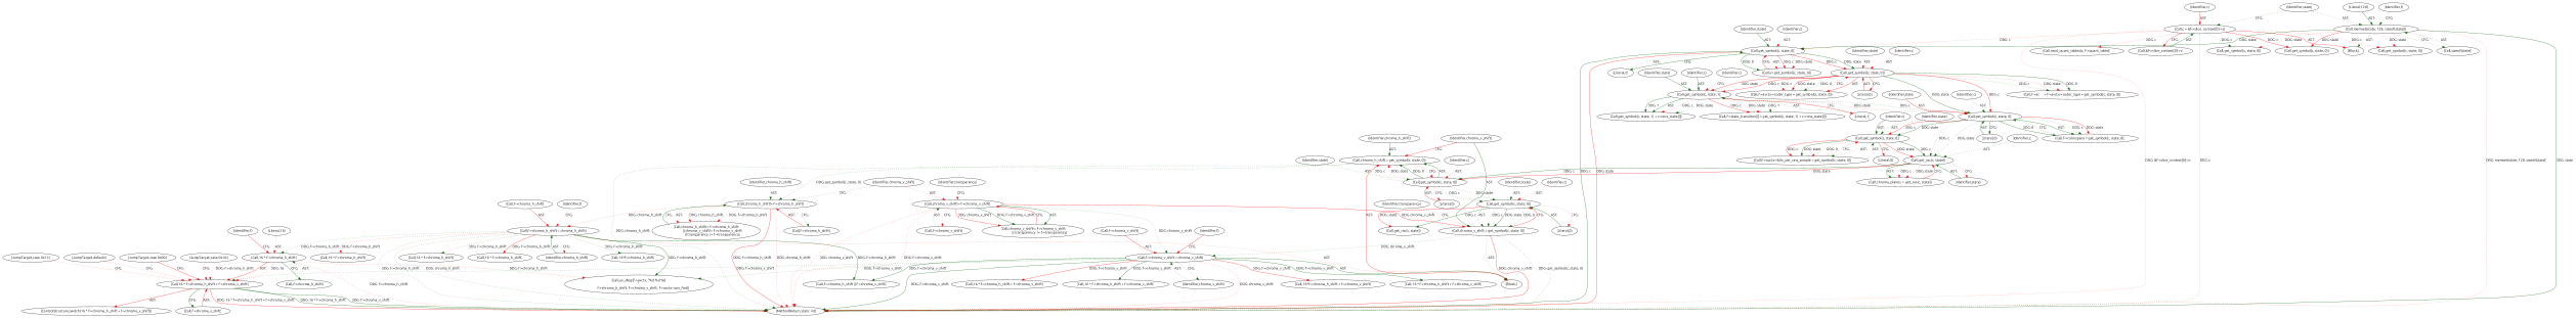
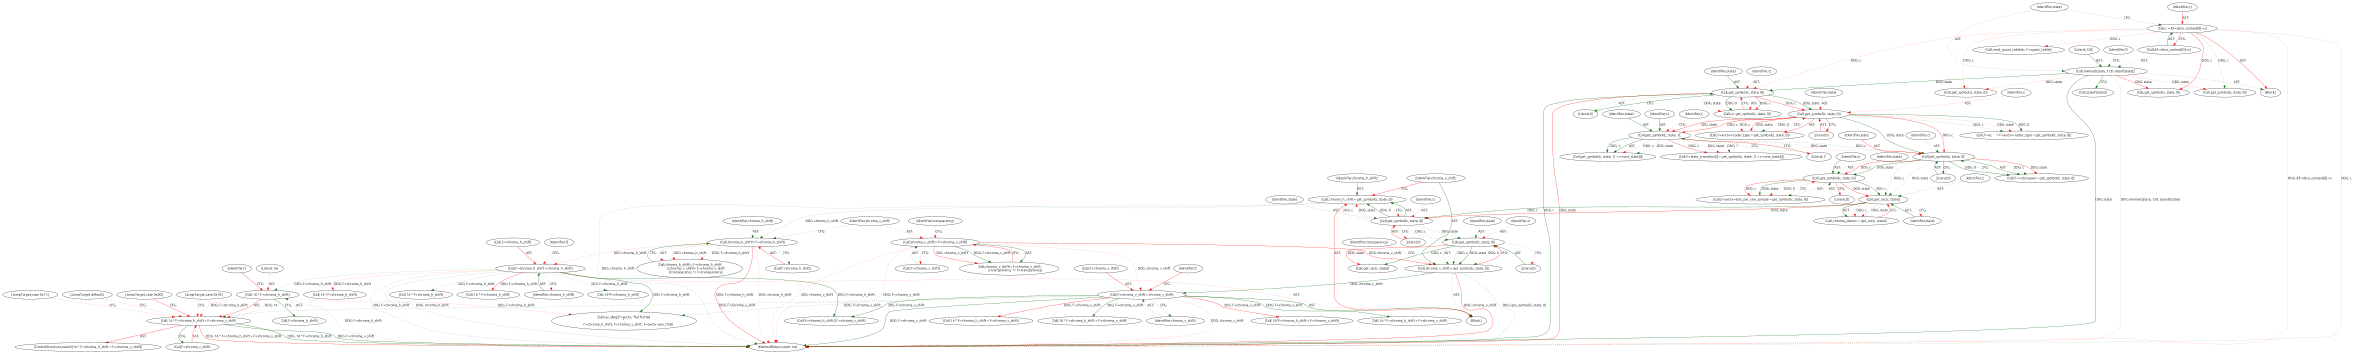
  digraph {
    fontname=Ubuntu
    node [fontname=Ubuntu]
    edge [color=red fontname=Ubuntu style=dotted]
    n1 [label="(Call,16 * f->chroma_h_shift + f->chroma_v_shift)"]
    n2 [label="(ControlStructure,switch(16 * f->chroma_h_shift + f->chroma_v_shift))"]
    n3 [label="(MethodReturn,static int)"]
    n4 [label="(Call,f->chroma_v_shift)"]
    n5 [label="(Call,16 * f->chroma_h_shift)"]
    n6 [label="(Call,av_dlog(f->avctx, \"%d %d %d\n\",\n            f->chroma_h_shift, f->chroma_v_shift, f->avctx->pix_fmt))"]
    n7 [label="(Call,f->chroma_h_shift)"]
    n8 [label="(Call,f->chroma_h_shift = chroma_h_shift)"]
    n9 [label="(Call,16 * f->chroma_h_shift)"]
    n10 [label="(Block,)"]
    n11 [label="(Call,16 * f->chroma_h_shift)"]
    n12 [label="(Call,16 * f->chroma_h_shift)"]
    n13 [label="(Identifier,chroma_h_shift)"]
    n14 [label="(Call,16*f->chroma_h_shift)"]
    n15 [label="(Call,f->chroma_h_shift || f->chroma_v_shift)"]
    n16 [label="(Call,chroma_h_shift = get_symbol(c, state, 0))"]
    n17 [label="(Call,get_symbol(c, state, 0))"]
    n18 [label="(Call,chroma_h_shift!= f->chroma_h_shift)"]
    n19 [label="(Call,get_symbol(c, state, 0))"]
    n20 [label="(Literal,0)"]
    n21 [label="(Call,f->chroma_h_shift)"]
    n22 [label="(Call,chroma_h_shift!= f->chroma_h_shift\n                 || chroma_v_shift!= f->chroma_v_shift\n                 || transparency  != f->transparency)"]
    n23 [label="(Call,chroma_v_shift = get_symbol(c, state, 0))"]
    n24 [label="(Call,get_rac(c, state))"]
    n25 [label="(Literal,0)"]
    n26 [label="(Call,get_rac(c, state))"]
    n27 [label="(Call,chroma_planes  = get_rac(c, state))"]
    n28 [label="(Identifier,state)"]
    n29 [label="(Call,get_symbol(c, state, 0))"]
    n30 [label="(Call,get_symbol(c, state, 0))"]
    n31 [label="(Call,f->colorspace = get_symbol(c, state, 0))"]
    n32 [label="(Literal,0)"]
    n33 [label="(Call,f->avctx->bits_per_raw_sample = get_symbol(c, state, 0))"]
    n34 [label="(Literal,0)"]
    n35 [label="(Call,get_symbol(c, state, 1))"]
    n36 [label="(Call,get_symbol(c, state, 1) + c->one_state[i])"]
    n37 [label="(Call,f->state_transition[i] = get_symbol(c, state, 1) + c->one_state[i])"]
    n38 [label="(Literal,1)"]
    n39 [label="(Call,get_symbol(c, state, 0))"]
    n40 [label="(Call,f->ac      = f->avctx->coder_type = get_symbol(c, state, 0))"]
    n41 [label="(Call,f->avctx->coder_type = get_symbol(c, state, 0))"]
    n42 [label="(Literal,0)"]
    n43 [label="(Call,get_symbol(c, state, 0))"]
    n44 [label="(Call,v= get_symbol(c, state, 0))"]
    n45 [label="(Literal,0)"]
    n46 [label="(Call,c = &f->slice_context[0]->c)"]
    n47 [label="(Call,get_symbol(c, state, 0))"]
    n48 [label="(Call,&f->slice_context[0]->c)"]
    n49 [label="(Block,)"]
    n50 [label="(Call,get_symbol(c, state, 0))"]
    n51 [label="(Call,read_quant_tables(c, f->quant_table))"]
    n52 [label="(Call,get_symbol(c, state, 0))"]
    n53 [label="(Call,memset(state, 128, sizeof(state)))"]
    n54 [label="(Call,sizeof(state))"]
    n55 [label="(Call,f->chroma_v_shift = chroma_v_shift)"]
    n56 [label="(Call,16*f->chroma_h_shift + f->chroma_v_shift)"]
    n57 [label="(Call,16 * f->chroma_h_shift + f->chroma_v_shift)"]
    n58 [label="(Call,16 * f->chroma_h_shift + f->chroma_v_shift)"]
    n59 [label="(Identifier,chroma_v_shift)"]
    n60 [label="(Call,16 * f->chroma_h_shift + f->chroma_v_shift)"]
    n61 [label="(Call,chroma_v_shift!= f->chroma_v_shift)"]
    n62 [label="(Call,chroma_v_shift!= f->chroma_v_shift\n                 || transparency  != f->transparency)"]
    n63 [label="(Call,f->chroma_v_shift)"]
    n64 [label="(Identifier,state)"]
    n65 [label="(Identifier,state)"]
    n66 [label="(Identifier,state)"]
    n67 [label="(Identifier,chroma_h_shift)"]
    n68 [label="(Identifier,chroma_v_shift)"]
    n69 [label="(Identifier,c)"]
    n70 [label="(Identifier,state)"]
    n71 [label="(Identifier,state)"]
    n72 [label="(Call,f->chroma_h_shift)"]
    n73 [label="(Identifier,f)"]
    n74 [label="(JumpTarget,default:)"]
    n75 [label="(Identifier,f)"]
    n76 [label="(Identifier,transparency)"]
    n77 [label="(Identifier,state)"]
    n78 [label="(Identifier,state)"]
    n79 [label="(Call,f->chroma_v_shift)"]
    n80 [label="(Identifier,transparency)"]
    n81 [label="(JumpTarget,case 0x00:)"]
    n82 [label="(Identifier,c)"]
    n83 [label="(Identifier,c)"]
    n84 [label="(Identifier,c)"]
    n85 [label="(Identifier,c)"]
    n86 [label="(Identifier,state)"]
    n87 [label="(Identifier,c)"]
    n88 [label="(Identifier,chroma_h_shift)"]
    n89 [label="(Identifier,c)"]
    n90 [label="(JumpTarget,case 0x10:)"]
    n91 [label="(Identifier,f)"]
    n92 [label="(Literal,16)"]
    n93 [label="(Literal,128)"]
    n94 [label="(Identifier,chroma_v_shift)"]
    n95 [label="(Identifier,c)"]
    n96 [label="(JumpTarget,case 0x11:)"]
    n97 [label="(Identifier,c)"]
    n98 [label="(Identifier,c)"]
    n99 [label="(Identifier,f)"]
    n1 -> n2 [label="AST: " style=solid]
    n1 -> n3 [label="DDG: 16 * f->chroma_h_shift + f->chroma_v_shift" style=solid]
    n1 -> n3 [color=darkgreen label="DDG: 16 * f->chroma_h_shift" style=solid]
    n1 -> n3 [color=darkgreen label="DDG: f->chroma_v_shift" style=solid]
    n1 -> n4 [color=darkgreen label="CFG: " style=solid]
    n4 -> n1 [label="AST: " style=solid]
    n5 -> n1 [label="AST: " style=solid]
    n5 -> n1 [label="DDG: 16"]
    n5 -> n1 [label="DDG: f->chroma_h_shift"]
    n5 -> n3 [label="DDG: f->chroma_h_shift"]
    n5 -> n6 [label="DDG: f->chroma_h_shift"]
    n5 -> n7 [color=darkgreen label="CFG: " style=solid]
    n7 -> n5 [color=darkgreen label="AST: "]
    n8 -> n3 [color=darkgreen label="DDG: chroma_h_shift"]
    n8 -> n3 [color=darkgreen label="DDG: f->chroma_h_shift"]
    n8 -> n5 [color=darkgreen label="DDG: f->chroma_h_shift"]
    n8 -> n6 [color=darkgreen label="DDG: f->chroma_h_shift" style=solid]
    n8 -> n9 [label="DDG: f->chroma_h_shift"]
    n8 -> n10 [label="AST: "]
    n8 -> n11 [color=darkgreen label="DDG: f->chroma_h_shift"]
    n8 -> n12 [label="DDG: f->chroma_h_shift" style=solid]
    n8 -> n13 [label="CFG: "]
    n8 -> n14 [color=darkgreen label="DDG: f->chroma_h_shift"]
    n8 -> n15 [color=darkgreen label="DDG: f->chroma_h_shift" style=solid]
    n13 -> n8 [color=darkgreen label="AST: " style=solid]
    n16 -> n3 [color=darkgreen label="DDG: chroma_h_shift"]
    n16 -> n10 [label="AST: " style=solid]
    n16 -> n17 [label="CFG: "]
-   n16 -> n18 [color=darkgreen label="DDG: get_symbol(c, state, 0)"]
+   n16 -> n18 [color=darkgreen label="DDG: chroma_h_shift"]
    n17 -> n16 [color=darkgreen label="AST: " style=solid]
    n17 -> n16 [label="DDG: c"]
    n17 -> n16 [label="DDG: state"]
    n17 -> n16 [color=darkgreen label="DDG: 0" style=solid]
    n17 -> n19 [color=darkgreen label="DDG: c"]
    n17 -> n19 [color=darkgreen label="DDG: state"]
    n17 -> n20 [label="CFG: "]
    n18 -> n3 [label="DDG: f->chroma_h_shift" style=solid]
    n18 -> n3 [label="DDG: chroma_h_shift"]
    n18 -> n8 [label="DDG: chroma_h_shift"]
    n18 -> n21 [color=darkgreen label="CFG: "]
    n18 -> n22 [label="AST: "]
    n18 -> n22 [label="DDG: chroma_h_shift"]
    n18 -> n22 [label="DDG: f->chroma_h_shift"]
    n19 -> n23 [color=darkgreen label="AST: "]
    n19 -> n23 [color=darkgreen label="DDG: c"]
    n19 -> n23 [color=darkgreen label="DDG: state" style=solid]
    n19 -> n23 [color=darkgreen label="DDG: 0"]
    n19 -> n24 [color=darkgreen label="DDG: c" style=solid]
    n19 -> n24 [label="DDG: state" style=solid]
    n19 -> n25 [label="CFG: "]
    n20 -> n17 [label="AST: " style=solid]
    n21 -> n18 [label="AST: " style=solid]
    n22 -> n18 [color=darkgreen label="CFG: " style=solid]
    n23 -> n3 [color=darkgreen label="DDG: get_symbol(c, state, 0)"]
    n23 -> n3 [label="DDG: chroma_v_shift" style=solid]
    n23 -> n10 [label="AST: "]
    n23 -> n19 [label="CFG: " style=solid]
-   n23 -> n55 [color=darkgreen label="DDG: chroma_v_shift"]
+   n23 -> n55 [color=darkgreen label="DDG: chroma_v_shift" style=solid]
    n25 -> n19 [color=darkgreen label="AST: " style=solid]
    n26 -> n17 [color=darkgreen label="DDG: c" style=solid]
    n26 -> n17 [label="DDG: state" style=solid]
    n26 -> n27 [color=darkgreen label="AST: " style=solid]
    n26 -> n27 [label="DDG: c"]
    n26 -> n27 [label="DDG: state"]
    n26 -> n28 [label="CFG: "]
    n27 -> n26 [label="CFG: " style=solid]
    n28 -> n26 [color=darkgreen label="AST: " style=solid]
    n29 -> n26 [color=darkgreen label="DDG: c"]
    n29 -> n26 [color=darkgreen label="DDG: state"]
    n29 -> n30 [label="DDG: c" style=solid]
    n29 -> n30 [color=darkgreen label="DDG: state" style=solid]
    n29 -> n31 [color=darkgreen label="AST: " style=solid]
    n29 -> n31 [color=darkgreen label="DDG: c"]
    n29 -> n31 [label="DDG: state" style=solid]
    n29 -> n31 [color=darkgreen label="DDG: 0" style=solid]
    n29 -> n32 [color=darkgreen label="CFG: " style=solid]
    n30 -> n26 [color=darkgreen label="DDG: c" style=solid]
    n30 -> n26 [label="DDG: state" style=solid]
    n30 -> n33 [color=darkgreen label="AST: "]
    n30 -> n33 [label="DDG: c" style=solid]
    n30 -> n33 [color=darkgreen label="DDG: state" style=solid]
    n30 -> n33 [label="DDG: 0"]
    n30 -> n34 [label="CFG: " style=solid]
    n31 -> n29 [color=darkgreen label="CFG: "]
    n32 -> n29 [color=darkgreen label="AST: " style=solid]
    n33 -> n30 [label="CFG: "]
    n34 -> n30 [color=darkgreen label="AST: "]
    n35 -> n29 [color=darkgreen label="DDG: c"]
    n35 -> n29 [label="DDG: state"]
    n35 -> n36 [color=darkgreen label="AST: " style=solid]
    n35 -> n36 [label="DDG: c"]
    n35 -> n36 [color=darkgreen label="DDG: state"]
    n35 -> n36 [color=darkgreen label="DDG: 1" style=solid]
    n35 -> n37 [label="DDG: c" style=solid]
    n35 -> n37 [label="DDG: state"]
    n35 -> n37 [color=darkgreen label="DDG: 1"]
    n35 -> n38 [label="CFG: " style=solid]
-   n38 -> n35 [color=darkgreen label="AST: "]
+   n38 -> n35 [color=darkgreen label="CFG: "]
    n39 -> n29 [label="DDG: c" style=solid]
    n39 -> n29 [color=darkgreen label="DDG: state" style=solid]
    n39 -> n35 [label="DDG: c" style=solid]
    n39 -> n35 [label="DDG: state" style=solid]
    n39 -> n40 [color=darkgreen label="DDG: c"]
    n39 -> n40 [label="DDG: state"]
    n39 -> n40 [color=darkgreen label="DDG: 0" style=solid]
    n39 -> n41 [label="AST: " style=solid]
    n39 -> n41 [label="DDG: c"]
    n39 -> n41 [label="DDG: state" style=solid]
    n39 -> n41 [color=darkgreen label="DDG: 0"]
    n39 -> n42 [label="CFG: " style=solid]
    n41 -> n39 [label="CFG: "]
    n42 -> n39 [label="AST: " style=solid]
    n43 -> n3 [label="DDG: state" style=solid]
    n43 -> n3 [color=darkgreen label="DDG: c" style=solid]
    n43 -> n39 [label="DDG: c" style=solid]
    n43 -> n39 [color=darkgreen label="DDG: state" style=solid]
    n43 -> n44 [label="AST: "]
    n43 -> n44 [label="DDG: c" style=solid]
    n43 -> n44 [label="DDG: state"]
    n43 -> n44 [color=darkgreen label="DDG: 0" style=solid]
    n43 -> n45 [color=darkgreen label="CFG: " style=solid]
    n44 -> n43 [label="CFG: " style=solid]
    n45 -> n43 [color=darkgreen label="AST: "]
    n46 -> n3 [color=darkgreen label="DDG: c"]
    n46 -> n3 [label="DDG: &f->slice_context[0]->c"]
    n46 -> n43 [label="DDG: c"]
    n46 -> n47 [label="DDG: c" style=solid]
    n46 -> n48 [label="CFG: " style=solid]
    n46 -> n49 [label="AST: " style=solid]
    n46 -> n50 [label="DDG: c"]
    n46 -> n51 [label="DDG: c"]
    n46 -> n52 [color=darkgreen label="DDG: c"]
    n48 -> n46 [color=darkgreen label="AST: " style=solid]
    n53 -> n3 [label="DDG: memset(state, 128, sizeof(state))"]
    n53 -> n3 [color=darkgreen label="DDG: state" style=solid]
    n53 -> n43 [color=darkgreen label="DDG: state" style=solid]
    n53 -> n47 [label="DDG: state" style=solid]
    n53 -> n49 [color=darkgreen label="AST: "]
    n53 -> n50 [label="DDG: state"]
    n53 -> n52 [label="DDG: state"]
-   n53 -> n54 [color=darkgreen label="CFG: "]
-   n54 -> n53 [color=darkgreen label="AST: "]
+   n53 -> n54 [color=darkgreen label="CFG: " style=solid]
+   n48 -> n53 [color=darkgreen label="AST: "]
    n55 -> n1 [color=darkgreen label="DDG: f->chroma_v_shift"]
    n55 -> n3 [label="DDG: chroma_v_shift"]
    n55 -> n3 [color=darkgreen label="DDG: f->chroma_v_shift" style=solid]
    n55 -> n6 [color=darkgreen label="DDG: f->chroma_v_shift"]
    n55 -> n10 [color=darkgreen label="AST: " style=solid]
    n55 -> n15 [color=darkgreen label="DDG: f->chroma_v_shift" style=solid]
    n55 -> n56 [label="DDG: f->chroma_v_shift" style=solid]
    n55 -> n57 [color=darkgreen label="DDG: f->chroma_v_shift" style=solid]
    n55 -> n58 [label="DDG: f->chroma_v_shift" style=solid]
    n55 -> n59 [color=darkgreen label="CFG: "]
    n55 -> n60 [color=darkgreen label="DDG: f->chroma_v_shift" style=solid]
    n59 -> n55 [color=darkgreen label="AST: "]
    n61 -> n3 [label="DDG: f->chroma_v_shift"]
    n61 -> n3 [label="DDG: chroma_v_shift"]
    n61 -> n23 [label="DDG: chroma_v_shift" style=solid]
-   n61 -> n55 [color=darkgreen label="DDG: chroma_v_shift"]
+   n61 -> n55 [label="DDG: chroma_v_shift"]
    n61 -> n62 [color=darkgreen label="AST: " style=solid]
    n61 -> n62 [label="DDG: chroma_v_shift" style=solid]
    n61 -> n62 [color=darkgreen label="DDG: f->chroma_v_shift" style=solid]
    n61 -> n63 [label="CFG: "]
    n62 -> n61 [label="CFG: " style=solid]
    n63 -> n61 [color=darkgreen label="AST: "]
    n64 -> n35 [color=darkgreen label="AST: " style=solid]
    n65 -> n46 [color=darkgreen label="CFG: "]
    n65 -> n53 [color=darkgreen label="AST: "]
    n66 -> n39 [label="AST: "]
    n67 -> n16 [color=darkgreen label="AST: " style=solid]
    n68 -> n18 [color=darkgreen label="CFG: "]
    n68 -> n61 [label="AST: "]
    n69 -> n35 [color=darkgreen label="AST: " style=solid]
    n70 -> n19 [color=darkgreen label="AST: "]
    n71 -> n30 [color=darkgreen label="AST: "]
    n72 -> n8 [label="AST: " style=solid]
    n73 -> n55 [label="CFG: " style=solid]
    n74 -> n1 [label="CFG: "]
    n75 -> n53 [color=darkgreen label="CFG: "]
    n76 -> n23 [label="CFG: "]
    n77 -> n29 [label="AST: " style=solid]
    n78 -> n43 [color=darkgreen label="AST: " style=solid]
    n79 -> n55 [label="AST: " style=solid]
    n80 -> n61 [label="CFG: "]
    n81 -> n1 [label="CFG: " style=solid]
    n82 -> n30 [color=darkgreen label="AST: " style=solid]
    n83 -> n29 [color=darkgreen label="AST: "]
    n84 -> n43 [label="AST: "]
    n85 -> n46 [label="AST: " style=solid]
    n86 -> n17 [color=darkgreen label="AST: "]
    n87 -> n39 [label="AST: "]
    n88 -> n18 [color=darkgreen label="AST: "]
    n89 -> n26 [color=darkgreen label="AST: "]
    n90 -> n1 [label="CFG: "]
    n91 -> n5 [label="CFG: " style=solid]
    n92 -> n5 [label="AST: "]
    n93 -> n53 [color=darkgreen label="AST: " style=solid]
    n94 -> n16 [label="CFG: " style=solid]
    n94 -> n23 [color=darkgreen label="AST: " style=solid]
    n95 -> n19 [label="AST: "]
    n96 -> n1 [label="CFG: "]
    n97 -> n17 [label="AST: "]
    n98 -> n35 [label="CFG: "]
    n99 -> n8 [label="CFG: "]
  }
